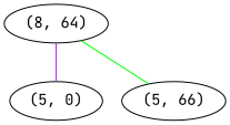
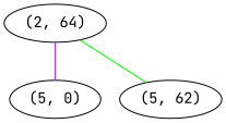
  graph {
    fontname="JetBrains Mono"
    node [fontname="JetBrains Mono"]
    edge [fontname="JetBrains Mono"]
    n1 [label="(5, 0)"]
-   "(2, 64)" [label="(8, 64)"]
-   "(5, 66)"
+   "(2, 64)"
+   "(5, 66)" [label="(5, 62)"]
    "(2, 64)" -- n1 [color=purple weight=4]
    "(2, 64)" -- "(5, 66)" [color=green weight=2]
  }
